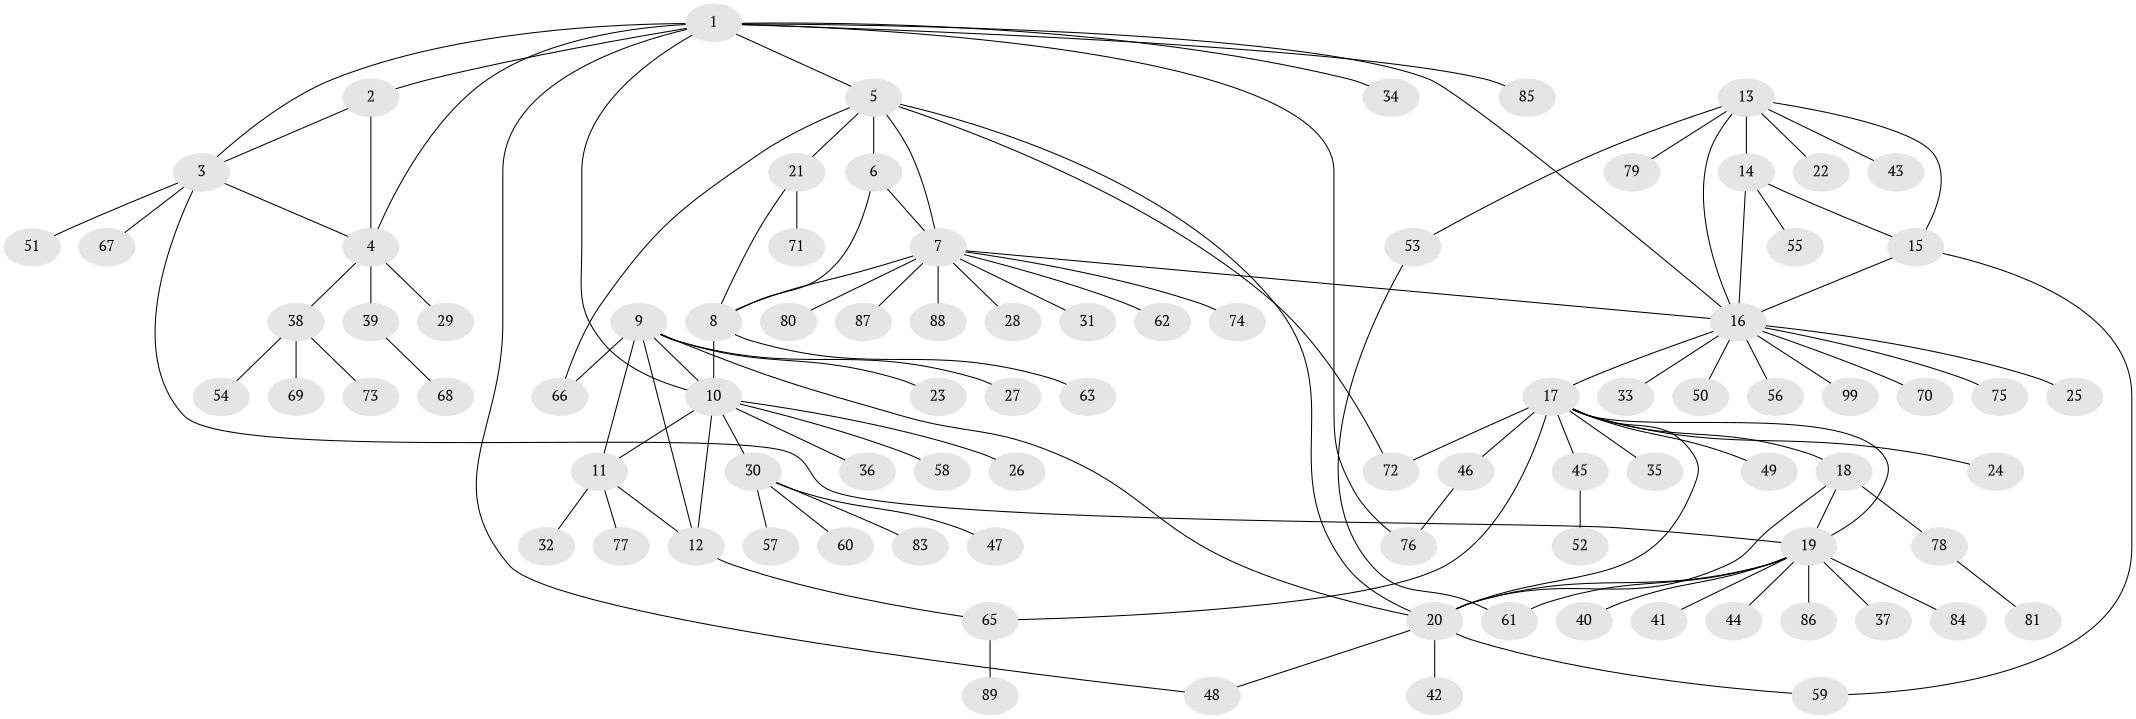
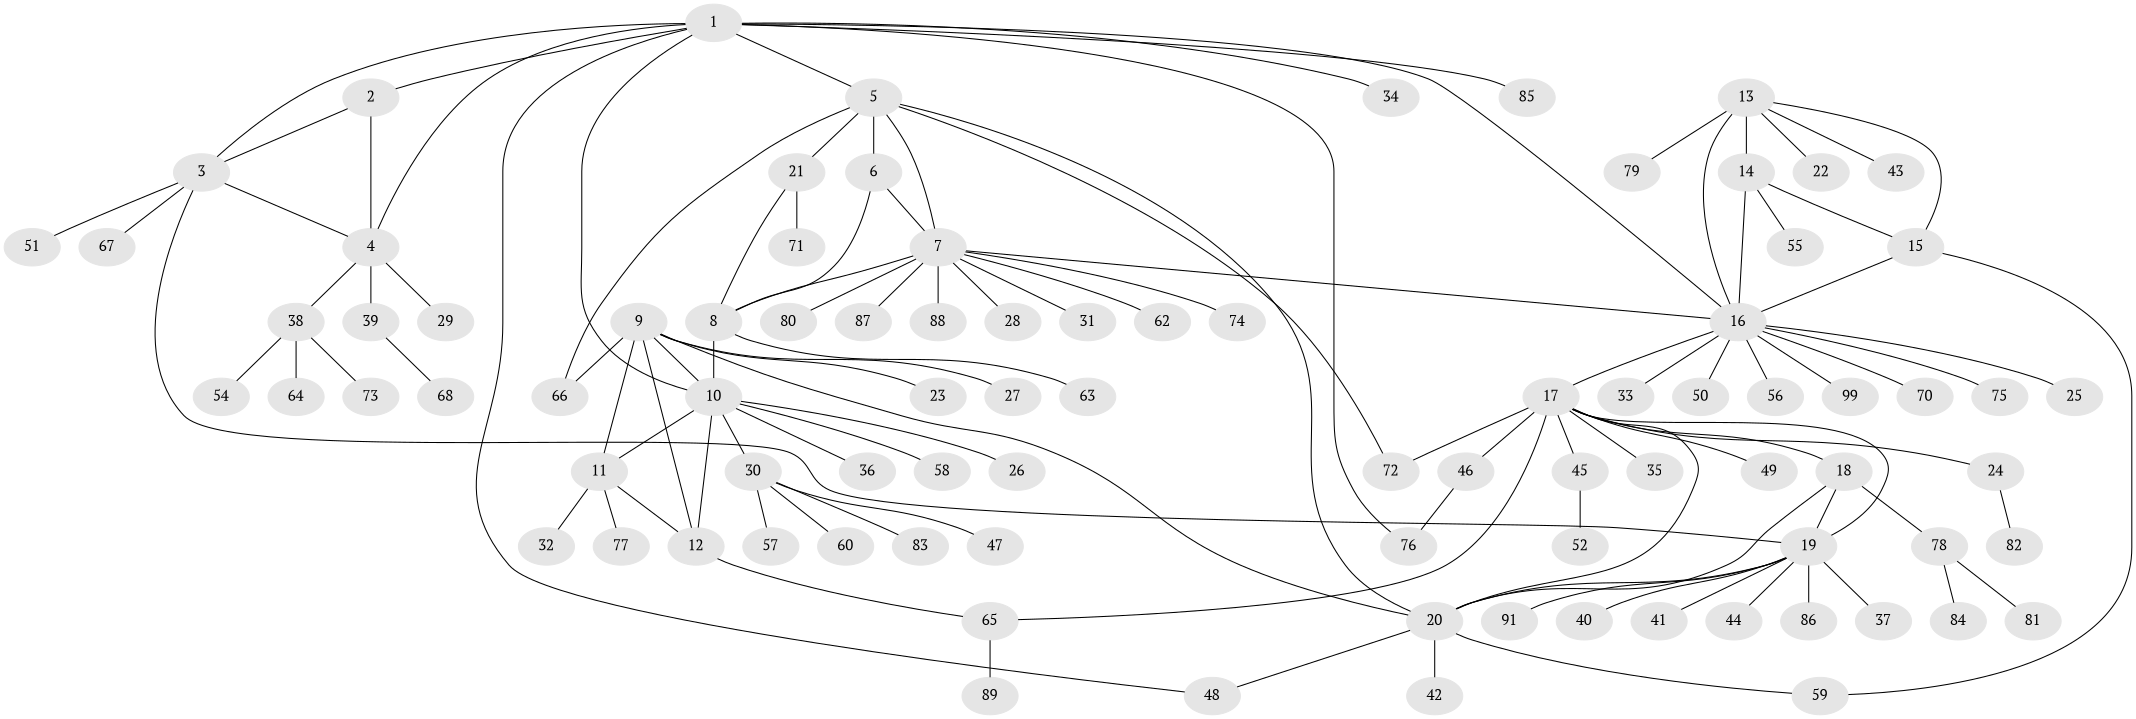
  graph {
    fontname="PT Serif"
    node [color=gray90 fontname="PT Serif" style=filled]
    edge [fontname="PT Serif"]
    1
    2
    3
    4
    5
    10
    16
    34
    48
    76
    85
    19
    51
    67
    29
    38
    39
    6
    7
    20
    21
    66
    72
    11
    12
    26
    30
    36
    58
    17
    25
    33
    50
    56
    n35 [label=99]
    70
    75
    37
    40
    41
    44
-   61
+   61 [label=91]
    84
    86
    54
-   64 [label=69]
+   64
    73
    68
    8
    28
    31
    62
    74
    80
    87
    88
    63
    59
    42
    71
    9
    23
    27
    32
    77
    65
    47
    57
    60
    83
    89
    13
    14
    15
    22
    43
-   53
    79
    55
    18
    24
    35
    45
    46
    49
    78
+   82
    52
    81
    1 -- 2
    1 -- 3
    1 -- 4
    1 -- 5
    1 -- 10
    1 -- 16
    1 -- 34
    1 -- 48
    1 -- 76
    1 -- 85
    2 -- 3
    2 -- 4
    3 -- 4
    3 -- 19
    3 -- 51
    3 -- 67
    4 -- 29
    4 -- 38
    4 -- 39
    5 -- 6
    5 -- 7
    5 -- 20
    5 -- 21
    5 -- 66
    5 -- 72
    10 -- 11
    10 -- 12
    10 -- 26
    10 -- 30
    10 -- 36
    10 -- 58
    16 -- 17
    16 -- 25
    16 -- 33
    16 -- 50
    16 -- 56
    16 -- n35
    16 -- 70
    16 -- 75
    19 -- 20
    19 -- 37
    19 -- 40
    19 -- 41
    19 -- 44
    19 -- 61
-   19 -- 84
+   78 -- 84
    19 -- 86
    38 -- 54
    38 -- 64
    38 -- 73
    39 -- 68
    6 -- 7
    6 -- 8
    7 -- 16
    7 -- 8
    7 -- 28
    7 -- 31
    7 -- 62
    7 -- 74
    7 -- 80
    7 -- 87
    7 -- 88
    20 -- 48
    20 -- 59
    20 -- 42
    21 -- 8
    21 -- 71
    11 -- 12
    11 -- 32
    11 -- 77
    12 -- 65
    30 -- 47
    30 -- 57
    30 -- 60
    30 -- 83
    17 -- 19
    17 -- 20
    17 -- 72
    17 -- 65
    17 -- 18
    17 -- 24
    17 -- 35
    17 -- 45
    17 -- 46
    17 -- 49
    8 -- 10
    8 -- 63
    9 -- 10
    9 -- 20
    9 -- 66
    9 -- 11
    9 -- 12
    9 -- 23
    9 -- 27
    65 -- 89
    13 -- 16
    13 -- 14
    13 -- 15
    13 -- 22
    13 -- 43
-   13 -- 53
    13 -- 79
    14 -- 16
    14 -- 15
    14 -- 55
    15 -- 16
    15 -- 59
-   53 -- 61
    18 -- 19
    18 -- 20
    18 -- 78
+   24 -- 82
    45 -- 52
    46 -- 76
    78 -- 81
  }
